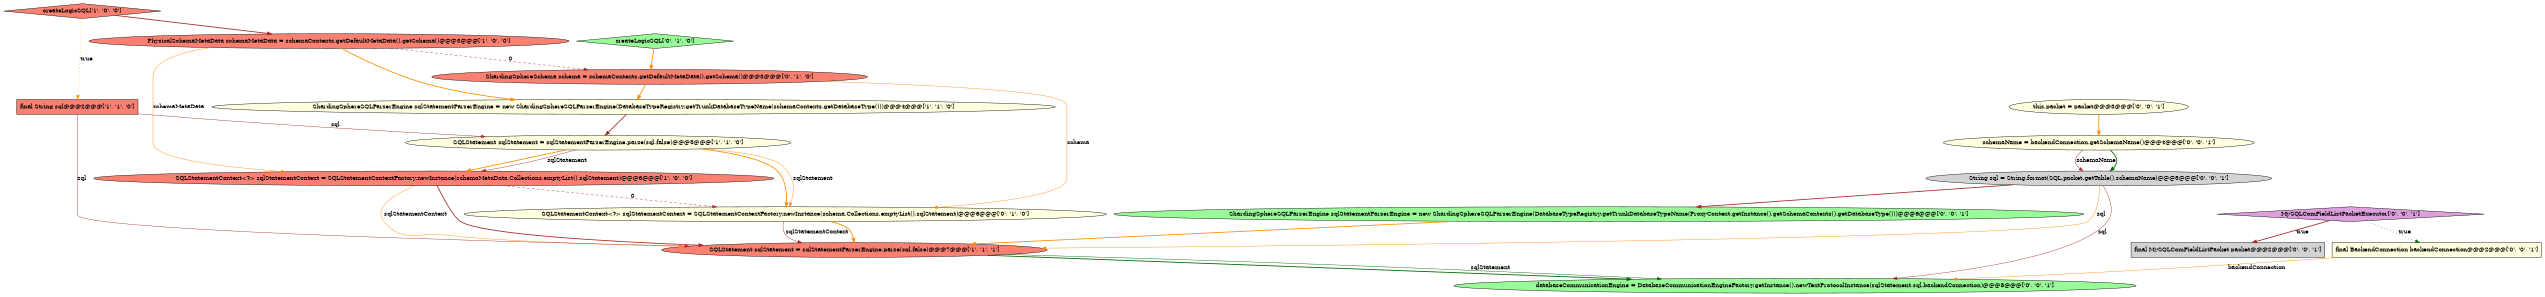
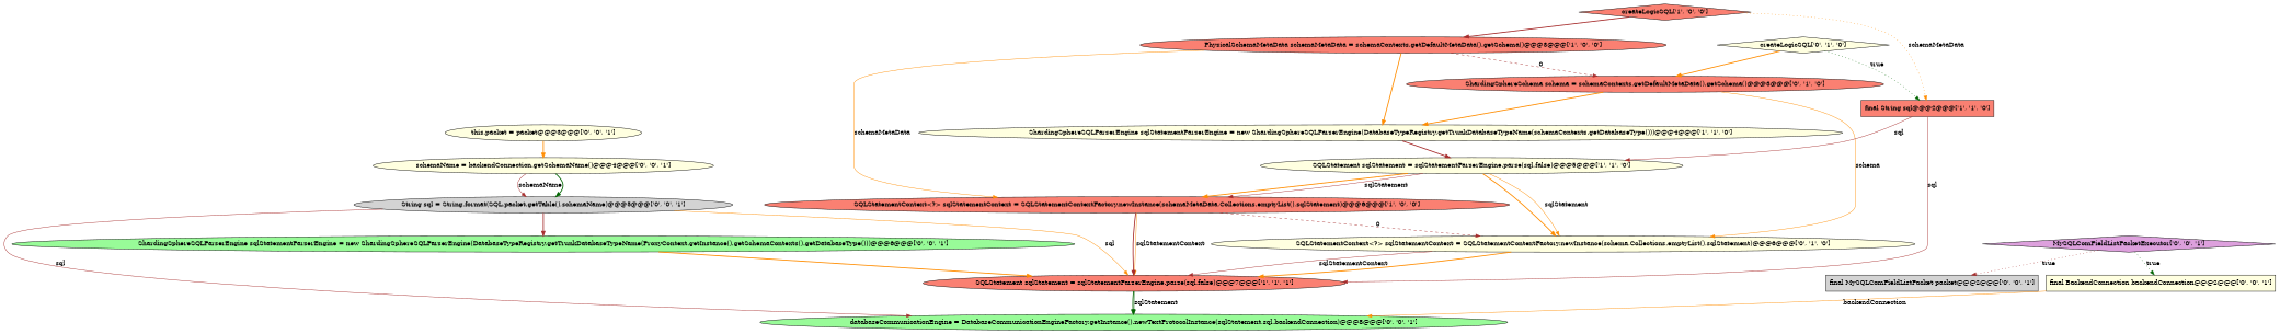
  digraph {
    node [fillcolor=lightyellow shape=ellipse style=filled]
    edge [color=darkorange style=bold]
    n1 [fillcolor=salmon label="SQLStatement sqlStatement = sqlStatementParserEngine.parse(sql,false)@@@7@@@['1', '1', '1']"]
    n2 [fillcolor=palegreen label="databaseCommunicationEngine = DatabaseCommunicationEngineFactory.getInstance().newTextProtocolInstance(sqlStatement,sql,backendConnection)@@@8@@@['0', '0', '1']"]
    n3 [fillcolor=salmon label="ShardingSphereSchema schema = schemaContexts.getDefaultMetaData().getSchema()@@@3@@@['0', '1', '0']"]
    n4 [label="ShardingSphereSQLParserEngine sqlStatementParserEngine = new ShardingSphereSQLParserEngine(DatabaseTypeRegistry.getTrunkDatabaseTypeName(schemaContexts.getDatabaseType()))@@@4@@@['1', '1', '0']"]
    n5 [label="SQLStatementContext<?> sqlStatementContext = SQLStatementContextFactory.newInstance(schema,Collections.emptyList(),sqlStatement)@@@6@@@['0', '1', '0']"]
    n6 [label="SQLStatement sqlStatement = sqlStatementParserEngine.parse(sql,false)@@@5@@@['1', '1', '0']"]
    n7 [fillcolor=lightgrey label="final MySQLComFieldListPacket packet@@@2@@@['0', '0', '1']" shape=box]
    n8 [label="this.packet = packet@@@3@@@['0', '0', '1']"]
    n9 [label="schemaName = backendConnection.getSchemaName()@@@4@@@['0', '0', '1']"]
    n10 [fillcolor=salmon label="PhysicalSchemaMetaData schemaMetaData = schemaContexts.getDefaultMetaData().getSchema()@@@3@@@['1', '0', '0']"]
    n11 [fillcolor=salmon label="SQLStatementContext<?> sqlStatementContext = SQLStatementContextFactory.newInstance(schemaMetaData,Collections.emptyList(),sqlStatement)@@@6@@@['1', '0', '0']"]
    n12 [fillcolor=plum label="MySQLComFieldListPacketExecutor['0', '0', '1']" shape=diamond]
    n13 [label="final BackendConnection backendConnection@@@2@@@['0', '0', '1']" shape=box]
    n14 [fillcolor=lightgrey label="String sql = String.format(SQL,packet.getTable(),schemaName)@@@5@@@['0', '0', '1']"]
    n15 [fillcolor=palegreen label="ShardingSphereSQLParserEngine sqlStatementParserEngine = new ShardingSphereSQLParserEngine(DatabaseTypeRegistry.getTrunkDatabaseTypeName(ProxyContext.getInstance().getSchemaContexts().getDatabaseType()))@@@6@@@['0', '0', '1']"]
    n16 [fillcolor=salmon label="createLogicSQL['1', '0', '0']" shape=diamond]
    n17 [fillcolor=salmon label="final String sql@@@2@@@['1', '1', '0']" shape=box]
-   n18 [fillcolor=palegreen label="createLogicSQL['0', '1', '0']" shape=diamond]
+   n18 [label="createLogicSQL['0', '1', '0']" shape=diamond]
    n1 -> n2 [color=darkgreen]
    n1 -> n2 [color=darkgreen label=sqlStatement style=solid]
    n3 -> n4
    n3 -> n5 [label=schema style=solid]
    n4 -> n6 [color=brown]
    n5 -> n1 [color=brown label=sqlStatementContext style=solid]
    n5 -> n1
    n6 -> n5
    n6 -> n5 [label=sqlStatement style=solid]
    n6 -> n11
    n6 -> n11 [color=brown label=sqlStatement style=solid]
    n8 -> n9
    n9 -> n14 [color=brown label=schemaName style=solid]
    n9 -> n14 [color=darkgreen]
    n10 -> n3 [color=brown label=0 style=dashed]
    n10 -> n4
    n10 -> n11 [label=schemaMetaData style=solid]
    n11 -> n1 [label=sqlStatementContext style=solid]
    n11 -> n1 [color=brown]
    n11 -> n5 [color=brown label=0 style=dashed]
-   n12 -> n7 [color=brown label=true]
+   n12 -> n7 [color=brown label=true style=dotted]
    n12 -> n13 [color=darkgreen label=true style=dotted]
    n13 -> n2 [label=backendConnection style=solid]
    n14 -> n1 [label=sql style=solid]
    n14 -> n2 [color=brown label=sql style=solid]
    n14 -> n15 [color=brown]
    n15 -> n1
    n16 -> n10 [color=brown]
-   n16 -> n17 [label=true style=dotted]
+   n16 -> n17 [label=schemaMetaData style=dotted]
    n17 -> n1 [color=brown label=sql style=solid]
    n17 -> n6 [color=brown label=sql style=solid]
    n18 -> n3
+   n18 -> n17 [color=darkgreen label=true style=dotted]
  }
